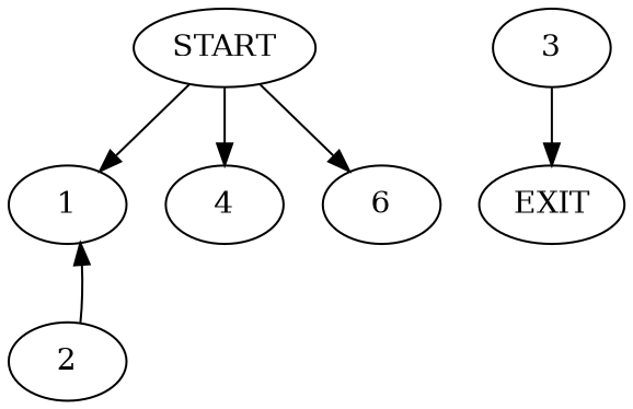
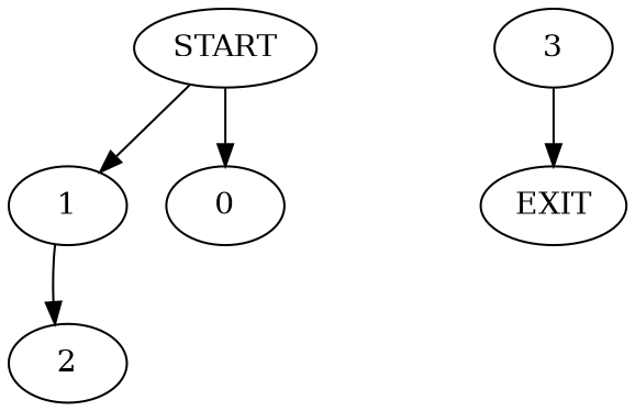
  digraph {
    n1 [label=START]
    1
-   4
-   6
+   4 [label=0]
    2
    n6 [label=EXIT]
    3
    n1 -> 1
    n1 -> 4
-   n1 -> 6
-   2 -> 1
+   1 -> 2
    3 -> n6
  }
